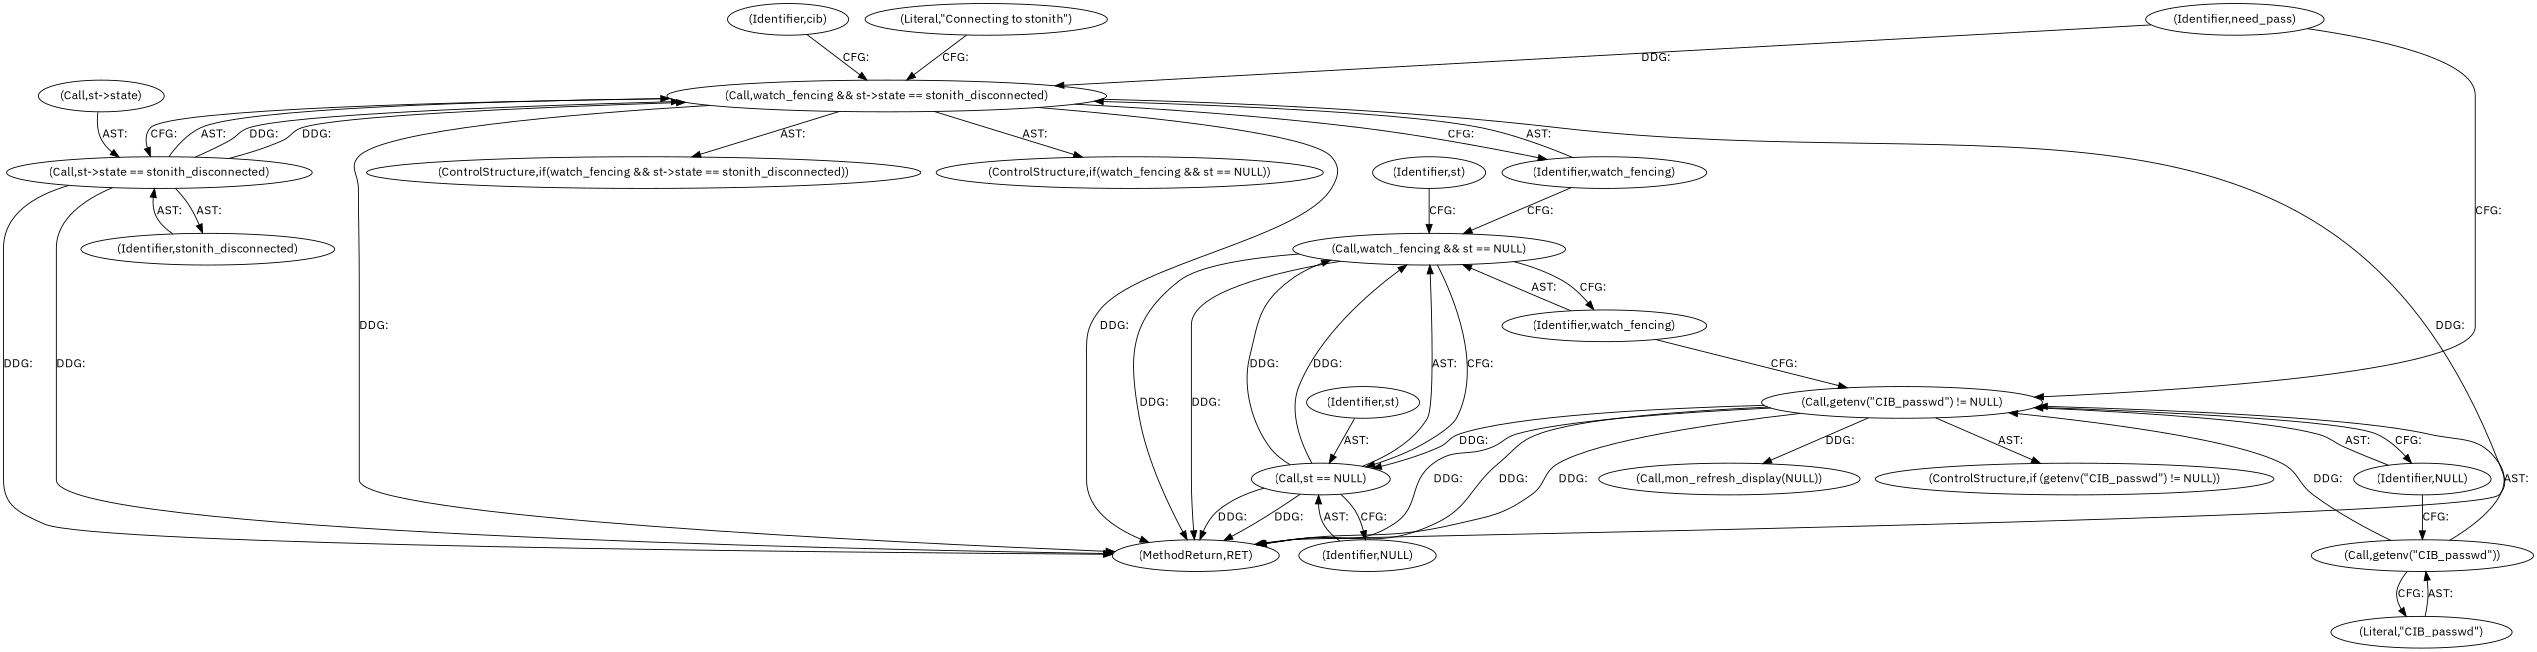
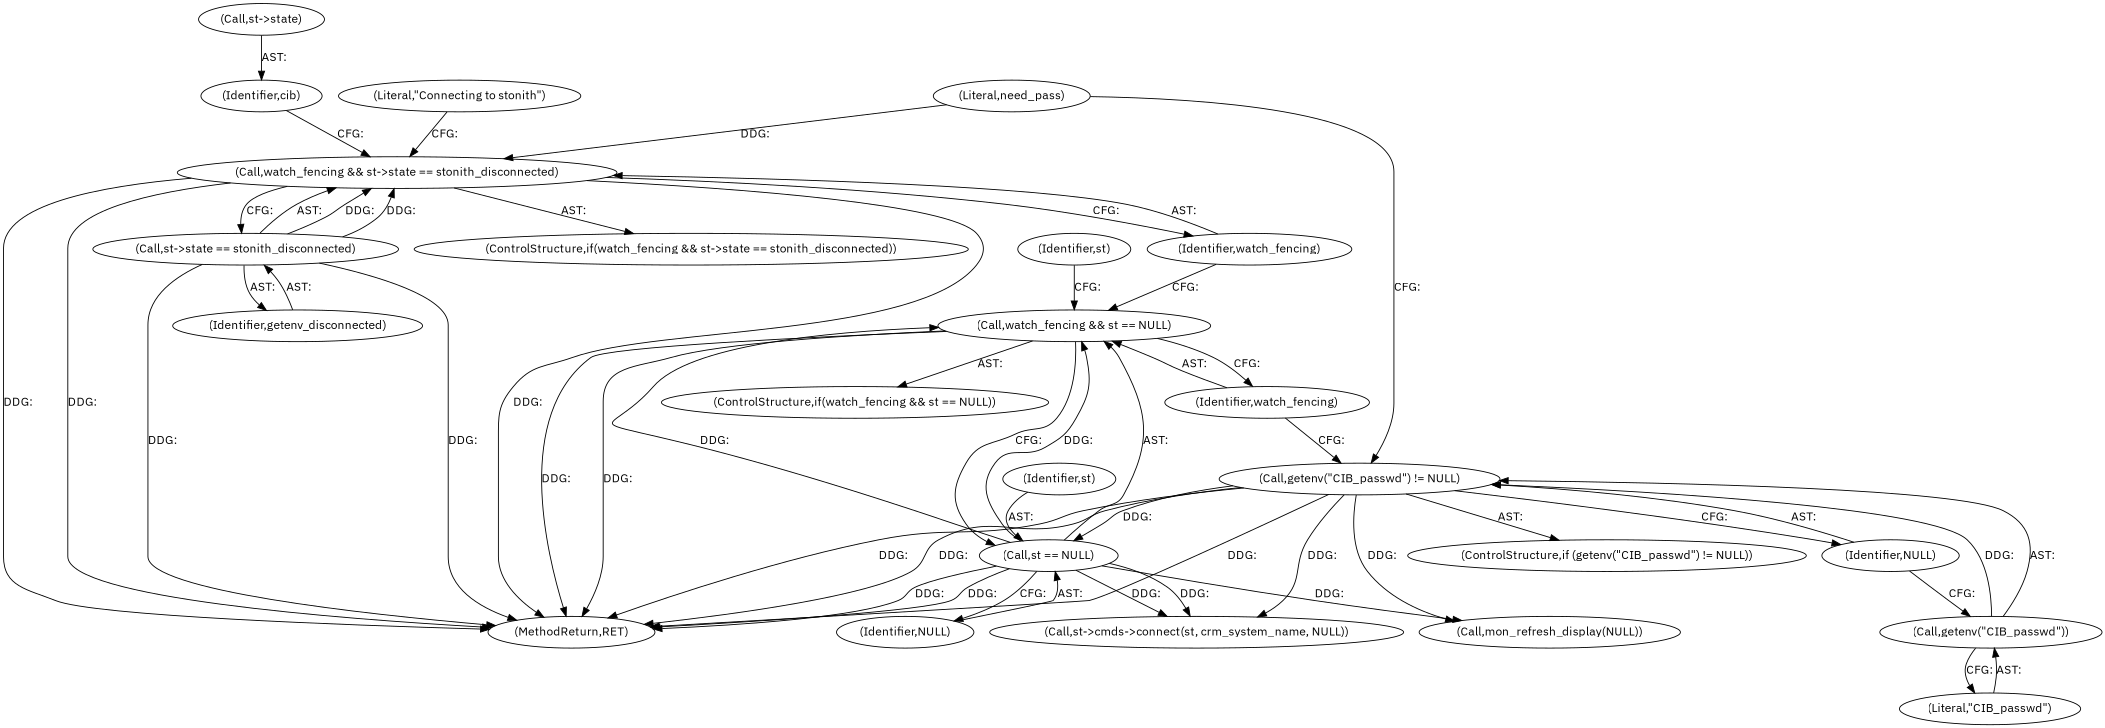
  digraph {
    fontname="IBM Plex Sans"
    node [fontname="IBM Plex Sans"]
    edge [fontname="IBM Plex Sans"]
    n1 [label="(Call,watch_fencing && st->state == stonith_disconnected)"]
    n2 [label="(Call,st->state == stonith_disconnected)"]
    n3 [label="(ControlStructure,if(watch_fencing && st->state == stonith_disconnected))"]
    n4 [label="(MethodReturn,RET)"]
    n5 [label="(Identifier,watch_fencing)"]
-   n6 [label="(Identifier,stonith_disconnected)"]
+   n6 [label="(Identifier,getenv_disconnected)"]
    n7 [label="(Call,watch_fencing && st == NULL)"]
    n8 [label="(Call,st == NULL)"]
    n9 [label="(Identifier,watch_fencing)"]
    n10 [label="(ControlStructure,if(watch_fencing && st == NULL))"]
+   n11 [label="(Call,st->cmds->connect(st, crm_system_name, NULL))"]
    n12 [label="(Call,mon_refresh_display(NULL))"]
    n13 [label="(Identifier,NULL)"]
    n14 [label="(Call,getenv(\"CIB_passwd\") != NULL)"]
    n15 [label="(ControlStructure,if (getenv(\"CIB_passwd\") != NULL))"]
    n16 [label="(Identifier,NULL)"]
    n17 [label="(Call,getenv(\"CIB_passwd\"))"]
    n18 [label="(Literal,\"CIB_passwd\")"]
    n19 [label="(Identifier,st)"]
    n20 [label="(Literal,\"Connecting to stonith\")"]
-   n21 [label="(Identifier,need_pass)"]
+   n21 [label="(Literal,need_pass)"]
    n22 [label="(Identifier,st)"]
    n23 [label="(Identifier,cib)"]
    n24 [label="(Call,st->state)"]
    n1 -> n2 [label="CFG: "]
    n1 -> n3 [label="AST: "]
    n1 -> n4 [label="DDG: "]
    n1 -> n4 [label="DDG: "]
    n1 -> n4 [label="DDG: "]
    n1 -> n5 [label="CFG: "]
    n2 -> n1 [label="AST: "]
    n2 -> n1 [label="DDG: "]
    n2 -> n1 [label="DDG: "]
    n2 -> n4 [label="DDG: "]
    n2 -> n4 [label="DDG: "]
    n2 -> n6 [label="AST: "]
    n5 -> n1 [label="AST: "]
    n5 -> n7 [label="CFG: "]
    n6 -> n2 [label="AST: "]
    n7 -> n4 [label="DDG: "]
    n7 -> n4 [label="DDG: "]
    n7 -> n8 [label="CFG: "]
    n7 -> n9 [label="CFG: "]
-   n1 -> n10 [label="AST: "]
+   n7 -> n10 [label="AST: "]
    n8 -> n4 [label="DDG: "]
    n8 -> n4 [label="DDG: "]
    n8 -> n7 [label="AST: "]
    n8 -> n7 [label="DDG: "]
    n8 -> n7 [label="DDG: "]
+   n8 -> n11 [label="DDG: "]
+   n8 -> n11 [label="DDG: "]
+   n8 -> n12 [label="DDG: "]
    n8 -> n13 [label="CFG: "]
    n9 -> n7 [label="AST: "]
    n9 -> n14 [label="CFG: "]
    n13 -> n8 [label="AST: "]
    n14 -> n4 [label="DDG: "]
    n14 -> n4 [label="DDG: "]
    n14 -> n4 [label="DDG: "]
    n14 -> n8 [label="DDG: "]
+   n14 -> n11 [label="DDG: "]
    n14 -> n12 [label="DDG: "]
    n14 -> n15 [label="AST: "]
    n14 -> n16 [label="CFG: "]
    n16 -> n14 [label="AST: "]
    n16 -> n17 [label="CFG: "]
    n17 -> n14 [label="AST: "]
    n17 -> n14 [label="DDG: "]
    n17 -> n18 [label="CFG: "]
    n18 -> n17 [label="AST: "]
    n19 -> n7 [label="CFG: "]
    n20 -> n1 [label="CFG: "]
    n21 -> n1 [label="DDG: "]
    n21 -> n14 [label="CFG: "]
    n22 -> n8 [label="AST: "]
    n23 -> n1 [label="CFG: "]
-   n24 -> n2 [label="AST: "]
+   n24 -> n23 [label="AST: "]
  }
